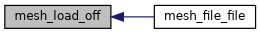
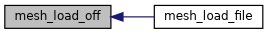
  digraph {
    rankdir=LR
    node [color=black fontname=Helvetica fontsize=10 shape=record style=filled]
    n1 [fillcolor=grey75 fontcolor=black height=0.2 label=mesh_load_off width=0.4]
-   n2 [fillcolor=white height=0.2 label=mesh_file_file width=0.4]
+   n2 [fillcolor=white height=0.2 label=mesh_load_file width=0.4]
    n1 -> n2 [color=midnightblue dir=back fontname=Helvetica fontsize=10 labelfontname=Helvetica labelfontsize=10 style=solid]
  }
